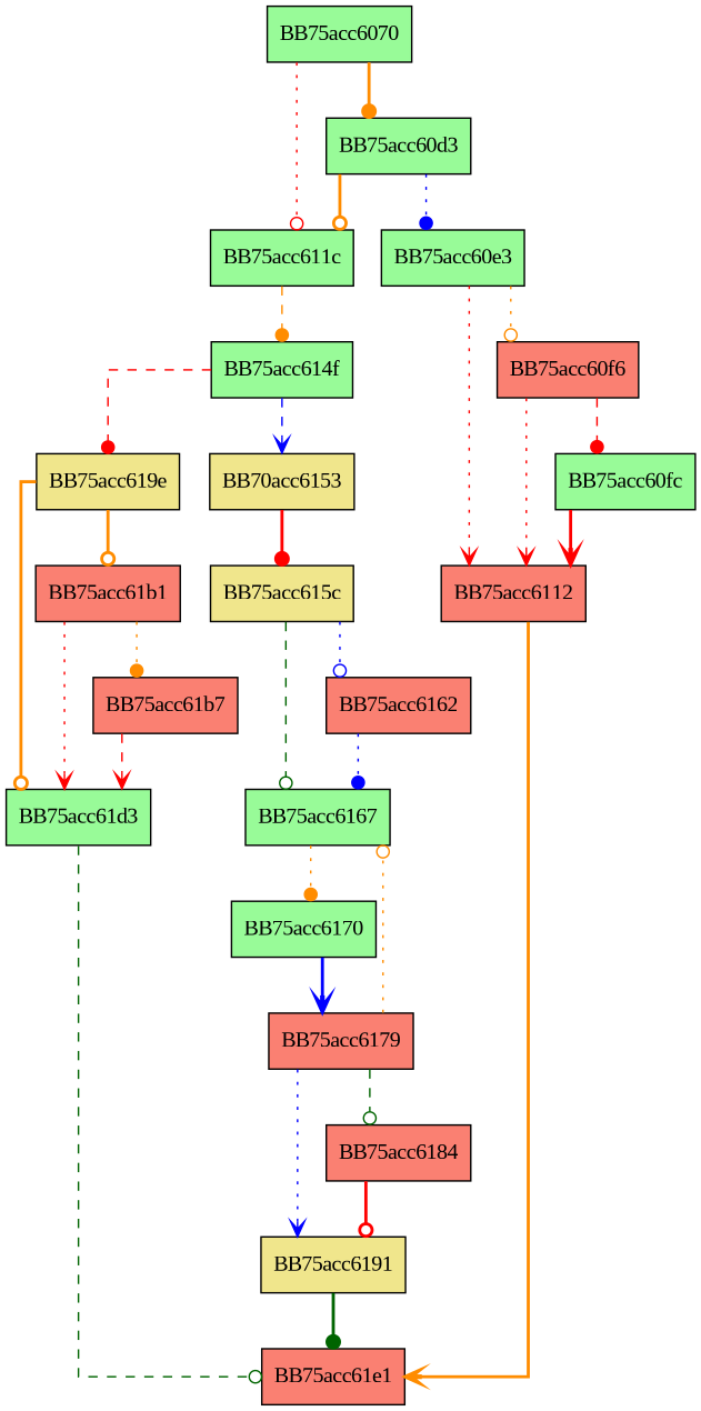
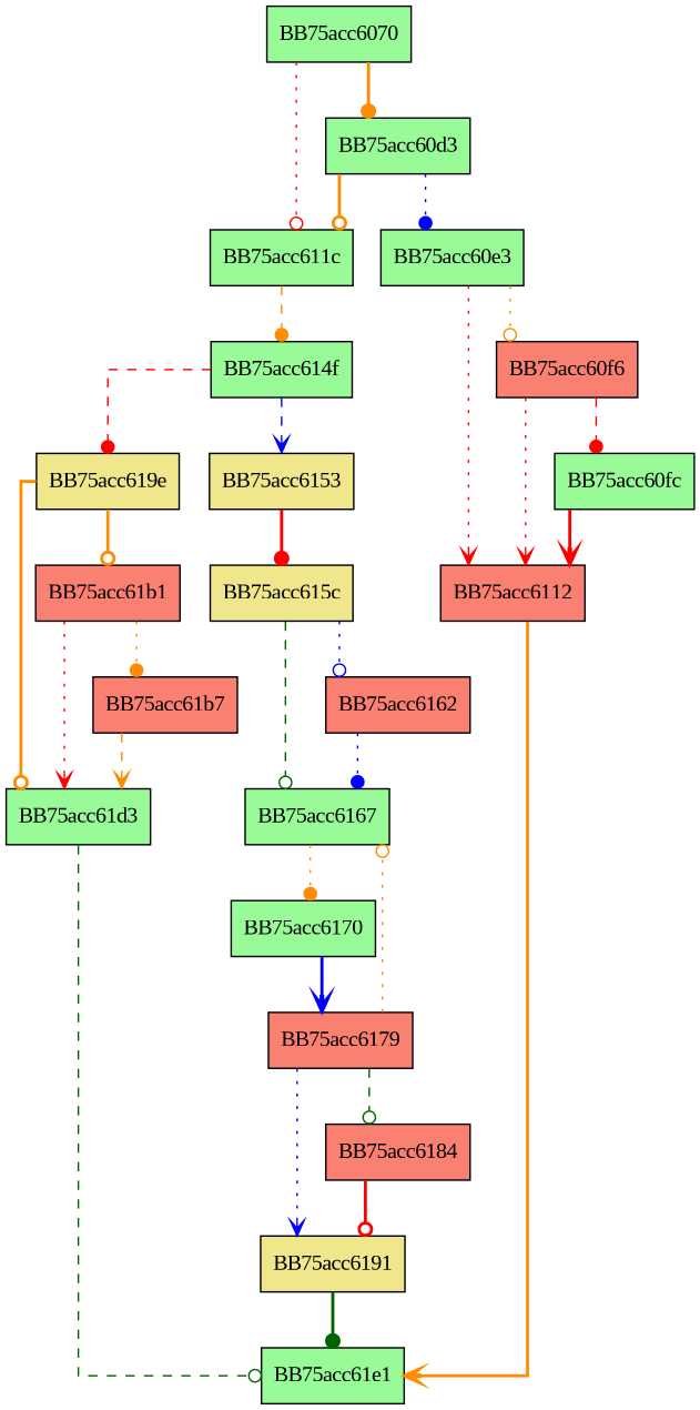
  digraph {
    fontname="Liberation Serif"
    splines=ortho
    node [fillcolor=palegreen fontname="Liberation Serif" shape=box style=filled]
    edge [arrowhead=odot color=red fontname="Liberation Serif" style=dotted]
    BB75acc6070
    BB75acc611c
    BB75acc60d3
    BB75acc614f
    BB75acc60e3
    BB75acc619e [fillcolor=khaki]
-   BB75acc6153 [fillcolor=khaki label=BB70acc6153]
+   BB75acc6153 [fillcolor=khaki]
    BB75acc6112 [fillcolor=salmon]
    BB75acc60f6 [fillcolor=salmon]
-   BB75acc61e1 [fillcolor=salmon]
+   BB75acc61e1
    BB75acc60fc
    BB75acc61d3
    BB75acc61b1 [fillcolor=salmon]
    BB75acc615c [fillcolor=khaki]
    BB75acc61b7 [fillcolor=salmon]
    BB75acc6167
    BB75acc6162 [fillcolor=salmon]
    BB75acc6170
    BB75acc6179 [fillcolor=salmon]
    BB75acc6191 [fillcolor=khaki]
    BB75acc6184 [fillcolor=salmon]
    BB75acc6070 -> BB75acc611c
    BB75acc6070 -> BB75acc60d3 [arrowhead=dot color=darkorange style=bold]
    BB75acc611c -> BB75acc614f [arrowhead=dot color=darkorange style=dashed]
    BB75acc60d3 -> BB75acc611c [color=darkorange style=bold]
    BB75acc60d3 -> BB75acc60e3 [arrowhead=dot color=blue]
    BB75acc614f -> BB75acc619e [arrowhead=dot style=dashed]
    BB75acc614f -> BB75acc6153 [arrowhead=vee color=blue style=dashed]
    BB75acc60e3 -> BB75acc6112 [arrowhead=vee]
    BB75acc60e3 -> BB75acc60f6 [color=darkorange]
    BB75acc619e -> BB75acc61d3 [color=darkorange style=bold]
    BB75acc619e -> BB75acc61b1 [color=darkorange style=bold]
    BB75acc6153 -> BB75acc615c [arrowhead=dot style=bold]
    BB75acc6112 -> BB75acc61e1 [arrowhead=vee color=darkorange style=bold]
    BB75acc60f6 -> BB75acc6112 [arrowhead=vee]
    BB75acc60f6 -> BB75acc60fc [arrowhead=dot style=dashed]
    BB75acc60fc -> BB75acc6112 [arrowhead=vee style=bold]
    BB75acc61d3 -> BB75acc61e1 [color=darkgreen style=dashed]
    BB75acc61b1 -> BB75acc61d3 [arrowhead=vee]
    BB75acc61b1 -> BB75acc61b7 [arrowhead=dot color=darkorange]
    BB75acc615c -> BB75acc6167 [color=darkgreen style=dashed]
    BB75acc615c -> BB75acc6162 [color=blue]
-   BB75acc61b7 -> BB75acc61d3 [arrowhead=vee style=dashed]
+   BB75acc61b7 -> BB75acc61d3 [arrowhead=vee color=darkorange style=dashed]
    BB75acc6167 -> BB75acc6170 [arrowhead=dot color=darkorange]
    BB75acc6162 -> BB75acc6167 [arrowhead=dot color=blue]
    BB75acc6170 -> BB75acc6179 [arrowhead=vee color=blue style=bold]
    BB75acc6179 -> BB75acc6167 [color=darkorange]
    BB75acc6179 -> BB75acc6191 [arrowhead=vee color=blue]
    BB75acc6179 -> BB75acc6184 [color=darkgreen style=dashed]
    BB75acc6191 -> BB75acc61e1 [arrowhead=dot color=darkgreen style=bold]
    BB75acc6184 -> BB75acc6191 [style=bold]
  }
